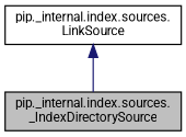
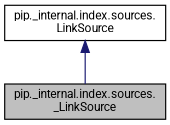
  digraph {
    fontname=Roboto
    node [color=black fontname=Roboto fontsize=10 shape=record style=filled]
-   n1 [fillcolor=grey75 fontcolor=black height=0.2 label="pip._internal.index.sources.\l_IndexDirectorySource" width=0.4]
+   n1 [fillcolor=grey75 fontcolor=black height=0.2 label="pip._internal.index.sources.\l_LinkSource" width=0.4]
    n2 [fillcolor=white height=0.2 label="pip._internal.index.sources.\lLinkSource" width=0.4]
    n2 -> n1 [color=midnightblue dir=back fontname=Roboto fontsize=10 labelfontname=Helvetica labelfontsize=10 style=solid]
  }
